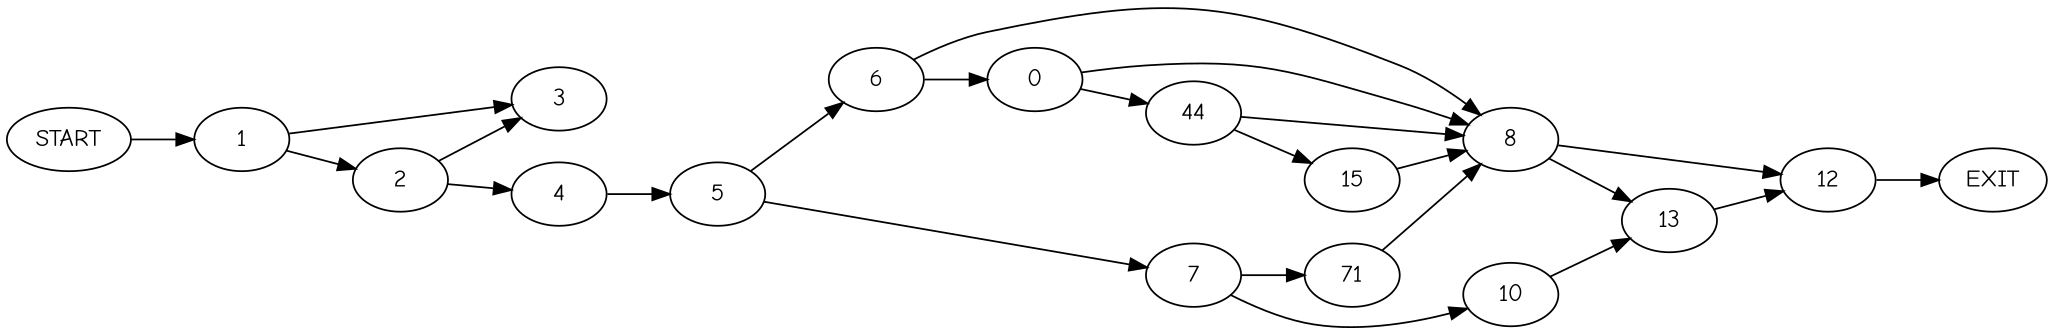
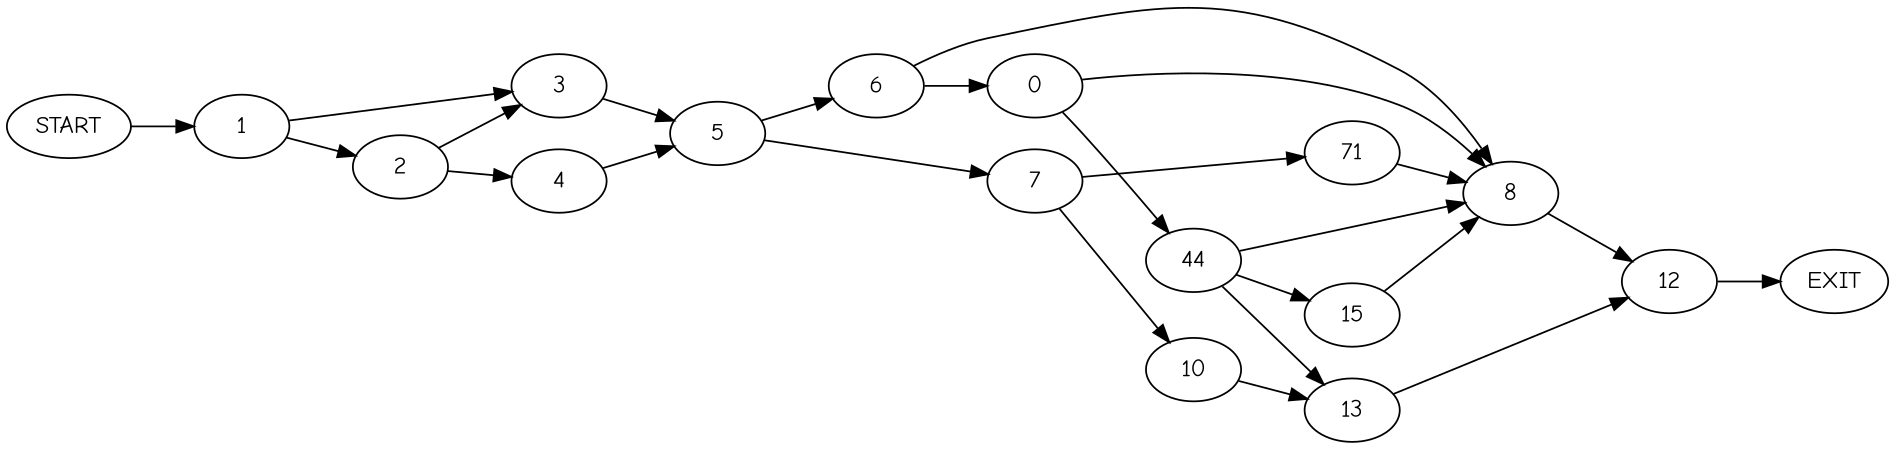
  digraph {
    fontname="Comic Neue"
    rankdir=LR
    node [fontname="Comic Neue"]
    edge [fontname="Comic Neue"]
    n1 [label=START]
    1
    2
    3
    4
    5
    6
    7
    8
    n10 [label=0]
    10
    n12 [label=71]
    12
    13
    n15 [label=44]
    n16 [label=EXIT]
    15
    n1 -> 1
    1 -> 2
    1 -> 3
    2 -> 3
    2 -> 4
+   3 -> 5
    4 -> 5
    5 -> 6
    5 -> 7
    6 -> 8
    6 -> n10
    7 -> 10
    7 -> n12
    8 -> 12
-   8 -> 13
+   n15 -> 13
    n10 -> 8
    n10 -> n15
    10 -> 13
    n12 -> 8
    12 -> n16
    13 -> 12
    n15 -> 8
    n15 -> 15
    15 -> 8
  }
